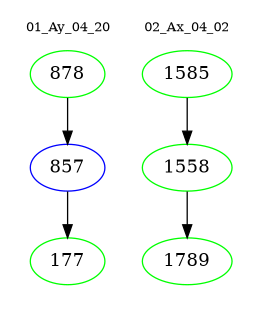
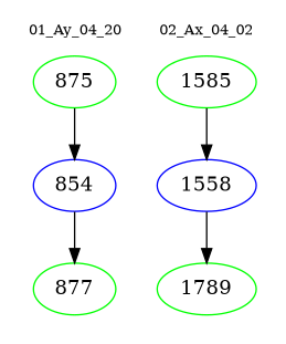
  digraph {
    node [color=green]
    edge [color=black]
-   n1 [label=878]
-   n2 [color=blue label=857]
-   n3 [label=177]
+   n1 [label=875]
+   n2 [color=blue label=854]
+   n3 [label=877]
    n4 [label=1585]
-   n5 [label=1558]
+   n5 [color=blue label=1558]
    n6 [label=1789]
    subgraph cluster_1 {
      color=white
      fontsize=10
      label="01_Ay_04_20"
      n1
      n2
      n3
    }
    subgraph cluster_2 {
      color=white
      fontsize=10
      label="02_Ax_04_02"
      n4
      n5
      n6
    }
    n1 -> n2
    n2 -> n3
    n4 -> n5
    n5 -> n6
  }
